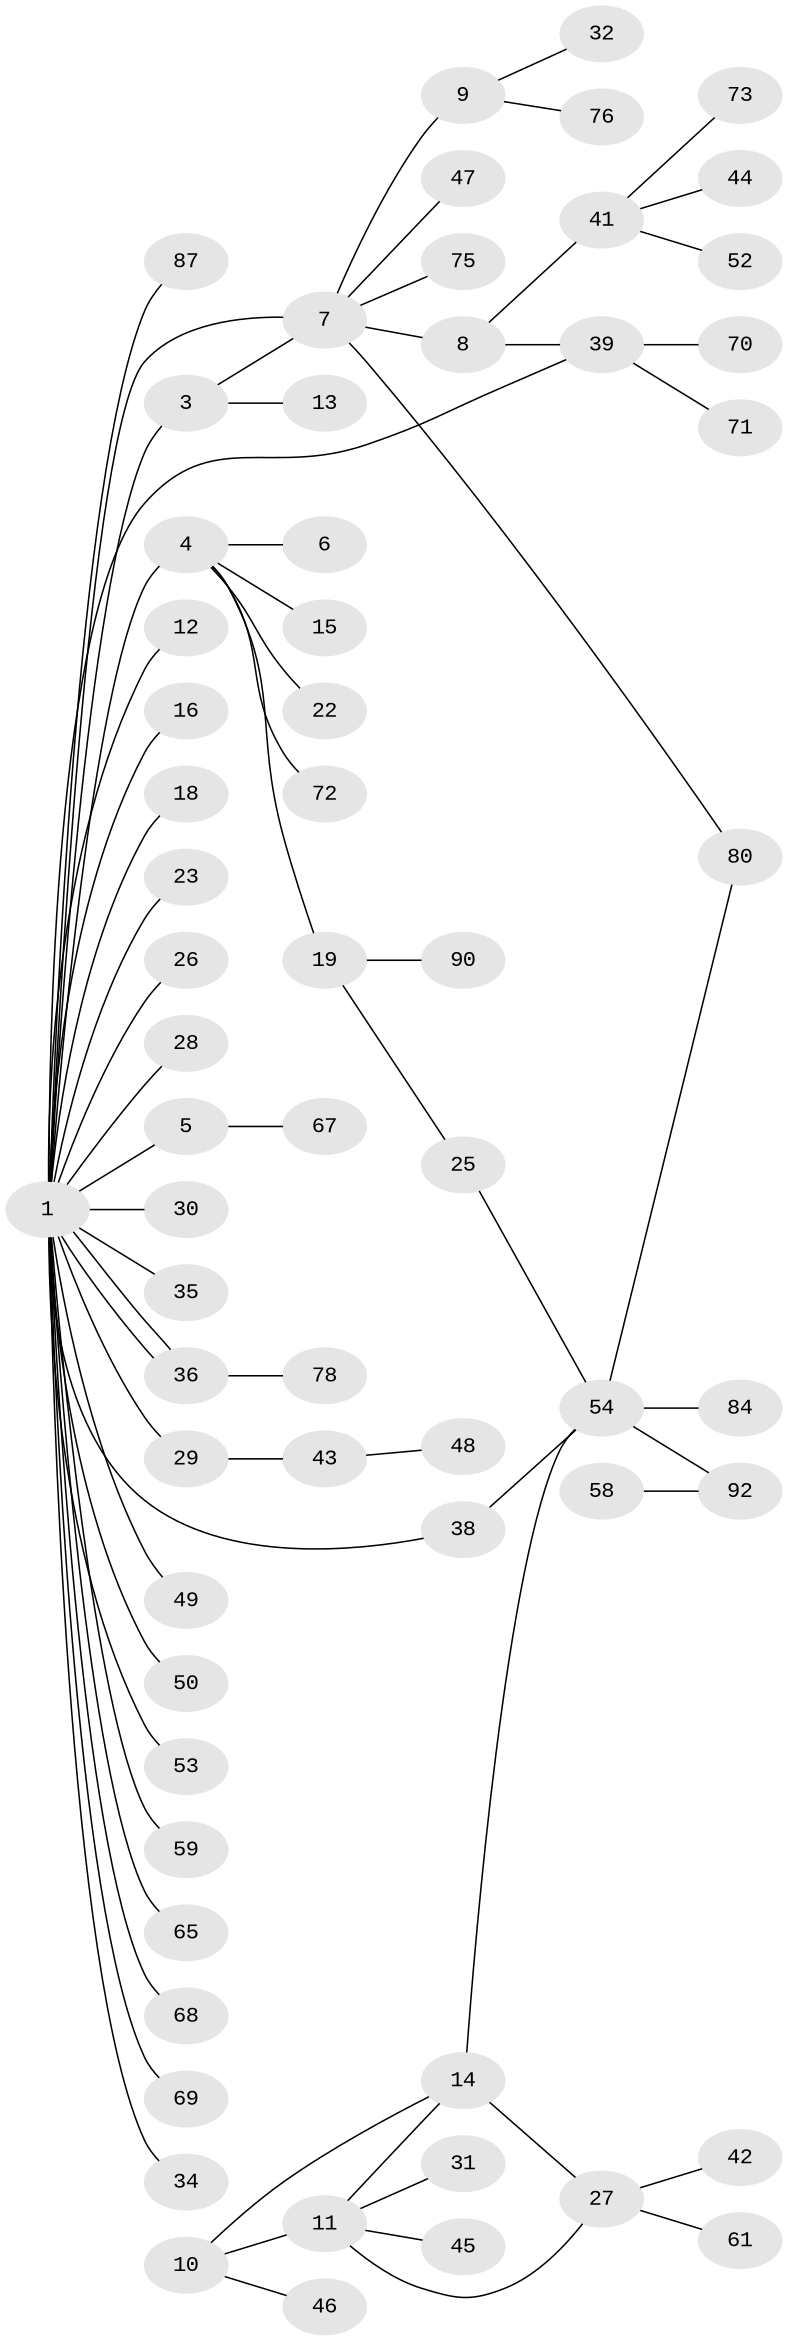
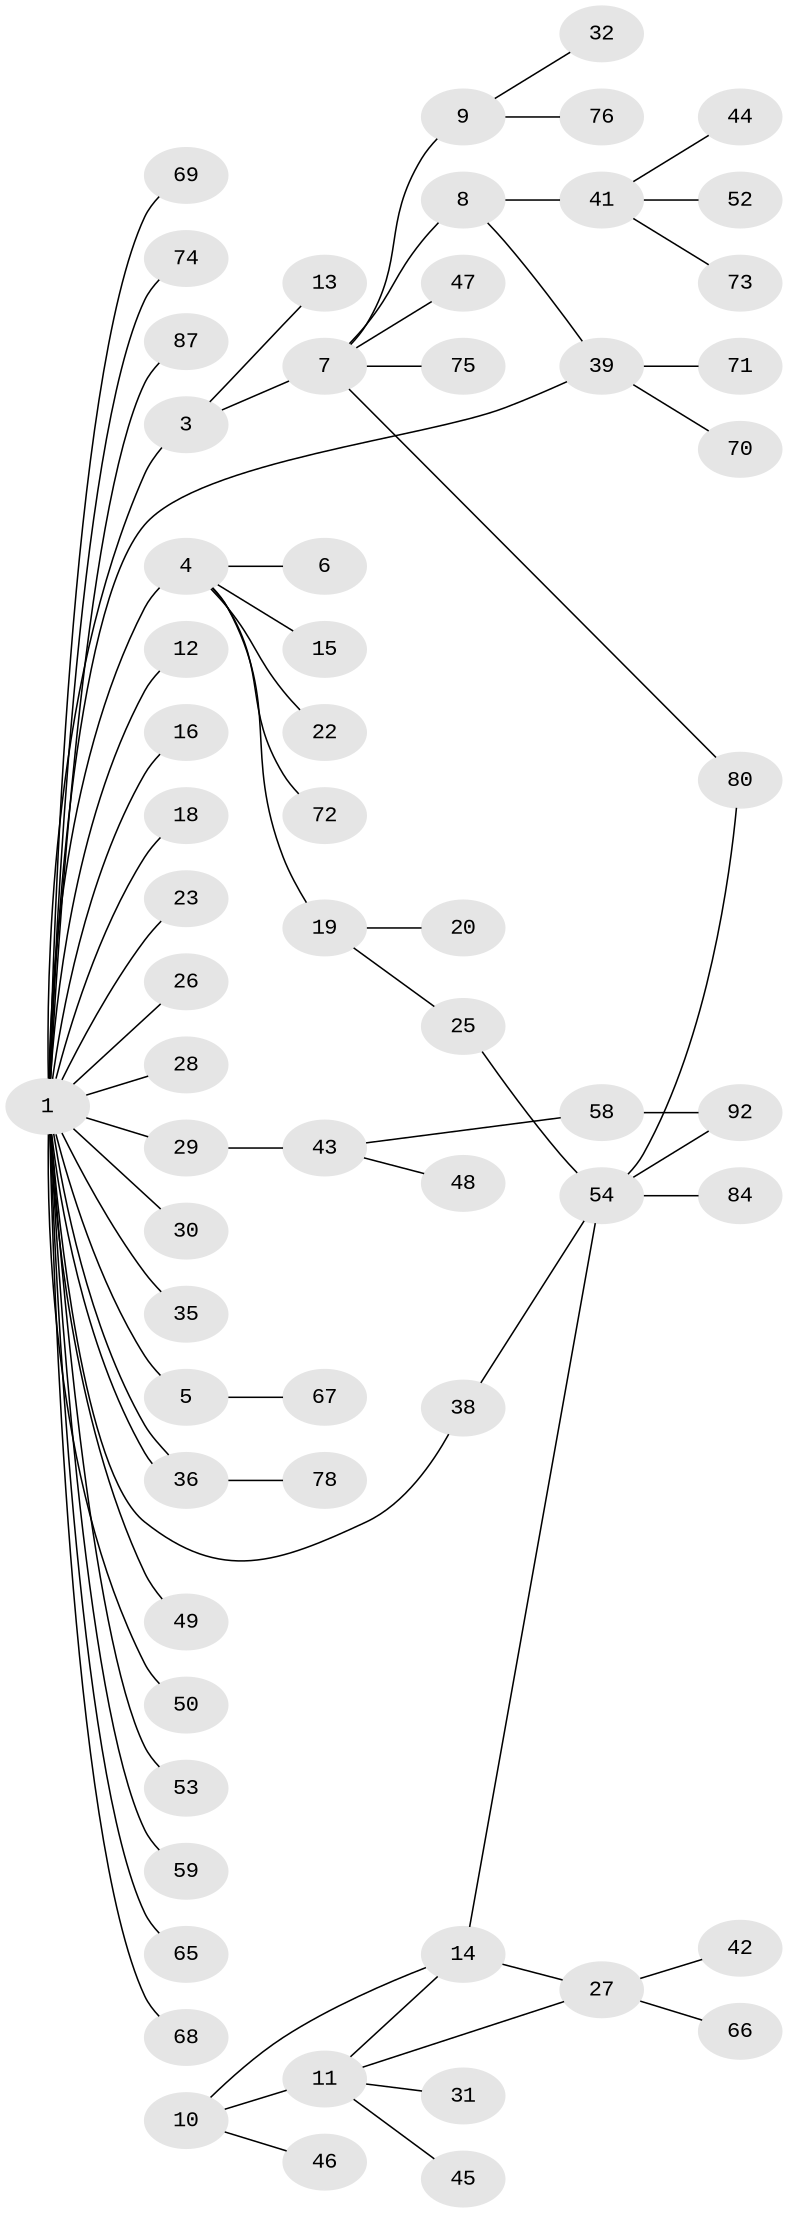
  graph {
    fontname="Liberation Mono"
    rankdir=LR
    node [color=gray90 fontname="Liberation Mono" style=filled]
    edge [fontname="Liberation Mono"]
    1 [super="+2"]
    3 [super="+77"]
    4 [super="+37"]
    5
    7 [super="+51"]
    12
    16 [super="+82"]
    18
    23
    26 [super="+56"]
    28 [super="+79"]
    29
    30
    35
    36 [super="+83"]
    38 [super="+65"]
    39 [super="+60"]
    49
    50
    53
    59
    n22 [label=65]
    68
    69
-   74 [label=34]
+   74
    87
    13
    6
    15
    19 [super="+40"]
    22
    72
    67 [super="+85"]
    8 [super="+86"]
    9 [super="+24"]
    47
    75
    80
    43 [super="+63"]
    78
    54 [super="+55"]
    70
    71
    10 [super="+33"]
    11 [super="+57"]
    14 [super="+21"]
    46
-   20 [label=90]
+   20
    25
    41 [super="+61"]
    32
    76
    44
    52
    73
    27 [super="+34"]
    31
    45
    42
-   66 [label=61]
+   66
    n61 [label=92 super="+81"]
    84
    48
    58
    1 -- 3
    1 -- 4
    1 -- 5
-   1 -- 7
    1 -- 12
    1 -- 16
    1 -- 18
    1 -- 23
    1 -- 26 [weight=2]
    1 -- 28
    1 -- 29
    1 -- 30
    1 -- 35
    1 -- 36
    1 -- 36
    1 -- 38
    1 -- 39
    1 -- 49
    1 -- 50
    1 -- 53
    1 -- 59
    1 -- n22
    1 -- 68
    1 -- 69
    1 -- 74
    1 -- 87
    3 -- 7
    3 -- 13
    4 -- 6
    4 -- 15
    4 -- 19
    4 -- 22
    4 -- 72
    5 -- 67
    7 -- 8
    7 -- 9
    7 -- 47
    7 -- 75
    7 -- 80
    29 -- 43
    36 -- 78
    38 -- 54
    39 -- 70
    39 -- 71
    19 -- 20
    19 -- 25
    8 -- 39
    8 -- 41
    9 -- 32
    9 -- 76
    43 -- 48
+   43 -- 58
    54 -- 80
    54 -- n61
    54 -- 84
    10 -- 11
    10 -- 14
    10 -- 46
    11 -- 14
    11 -- 27
    11 -- 31
    11 -- 45
    14 -- 54
    14 -- 27
    25 -- 54
    41 -- 44
    41 -- 52
    41 -- 73
    27 -- 42
    27 -- 66
    58 -- n61
  }
